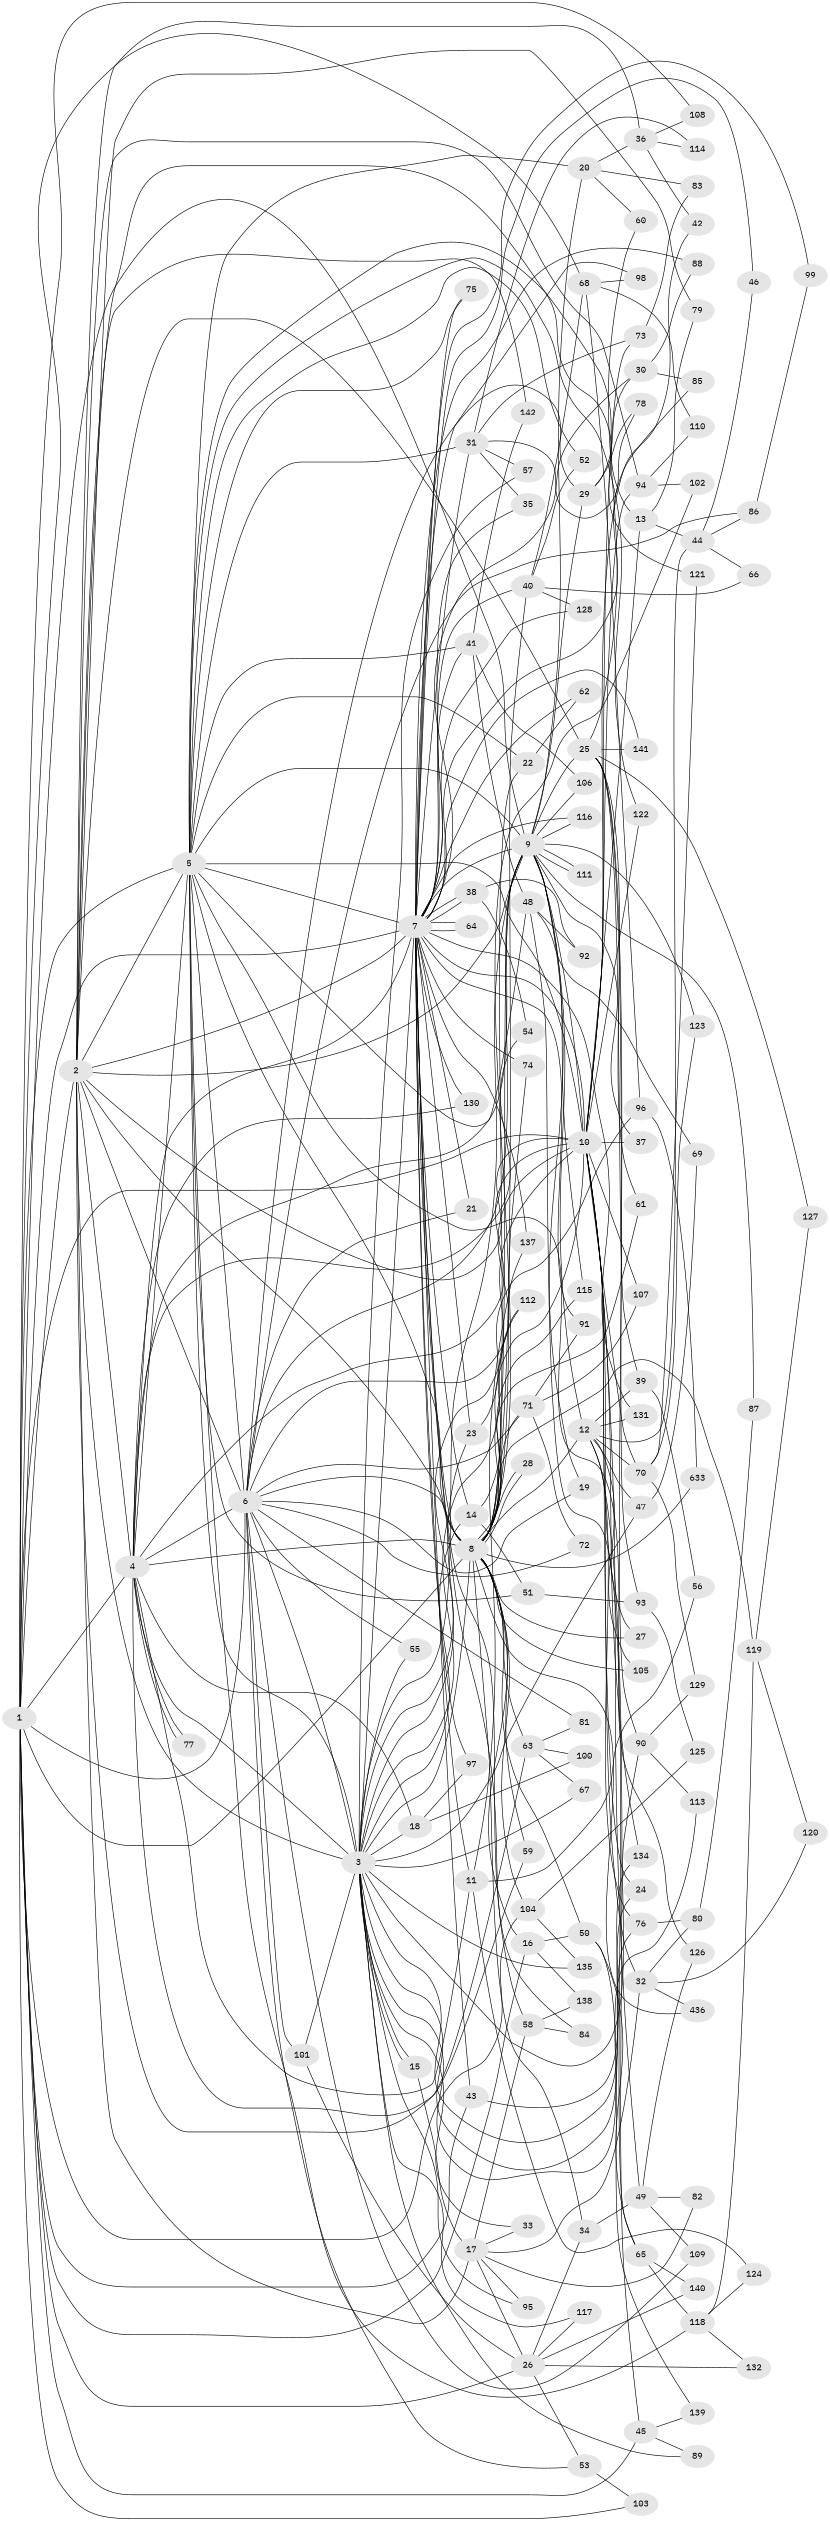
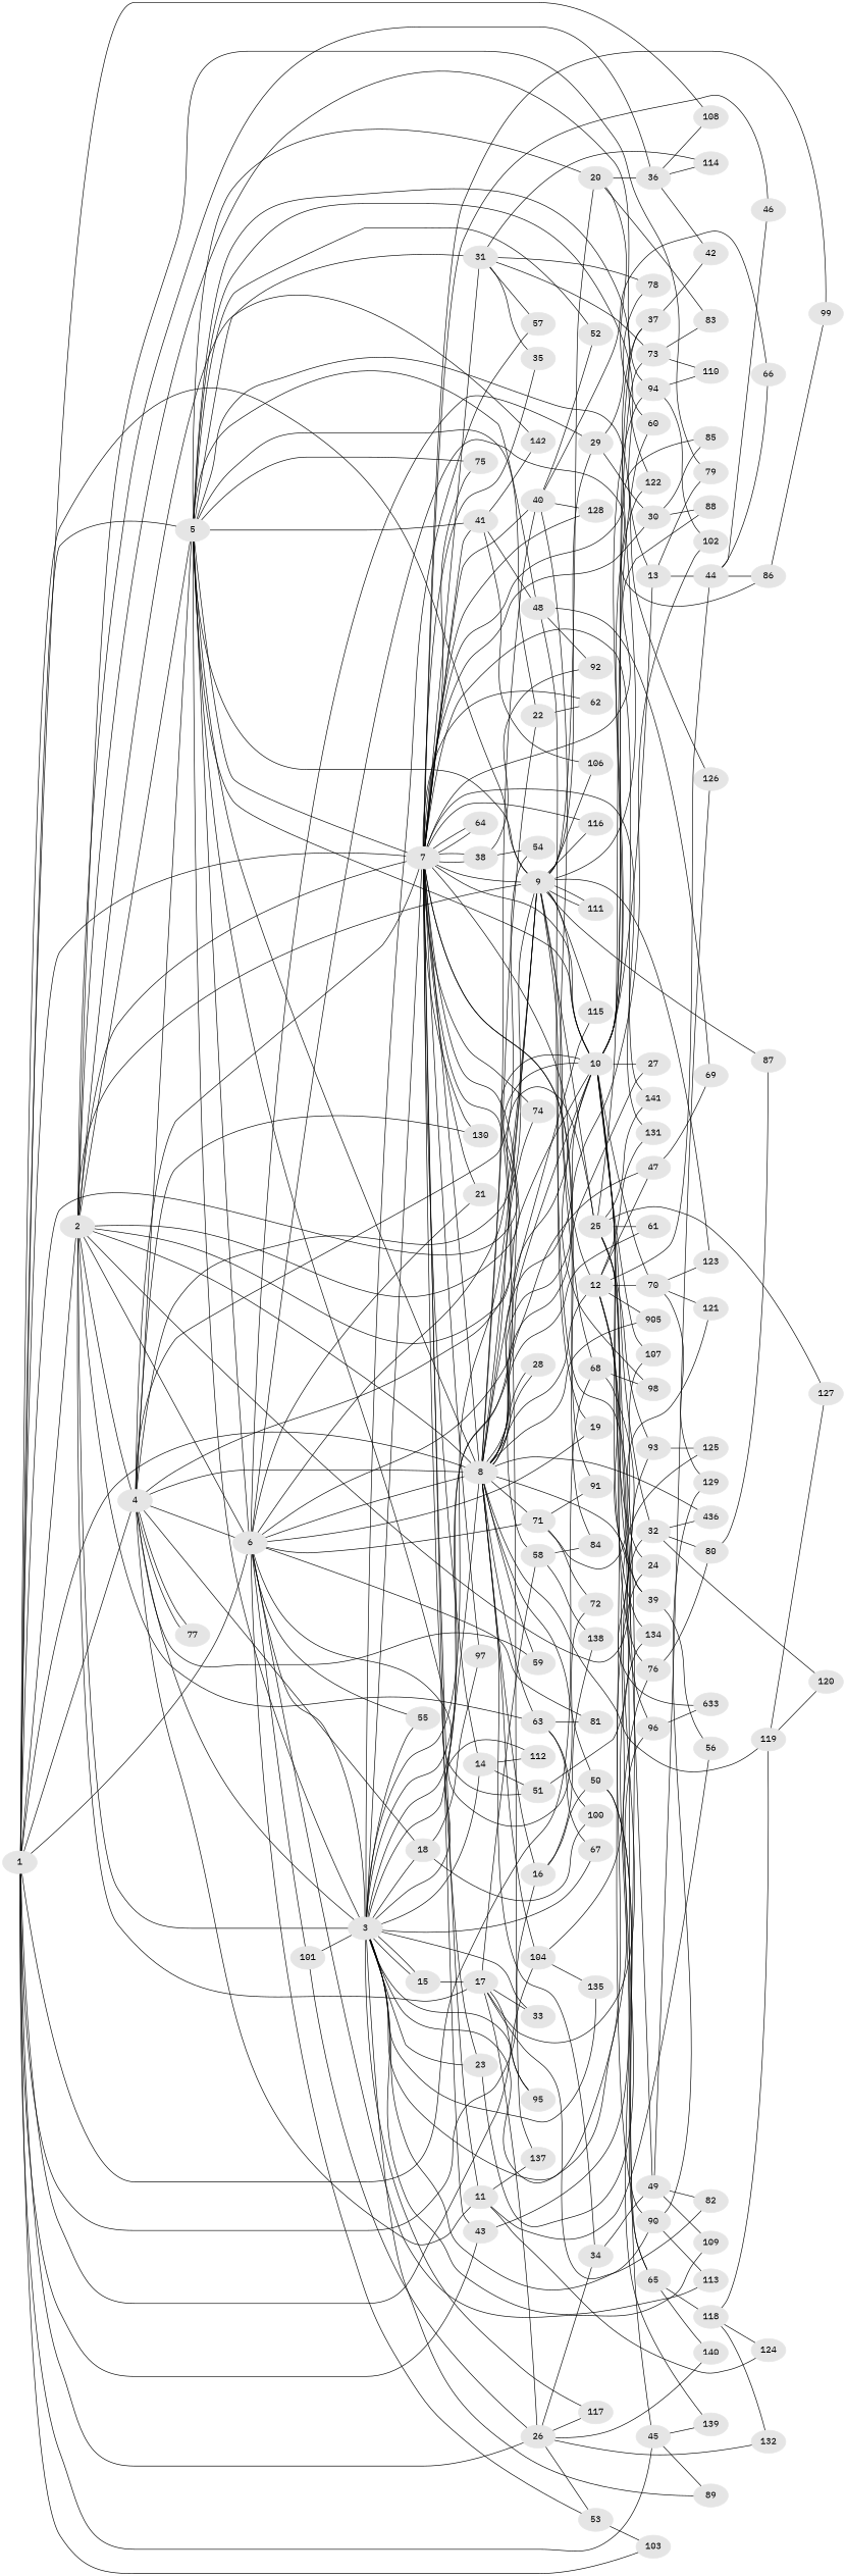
  graph {
    fontname="IBM Plex Mono"
    rankdir=LR
    node [color=gray90 fontname="IBM Plex Mono" style=filled]
    edge [fontname="IBM Plex Mono"]
    1
    2
    4
    5
    6
    7
    8
    9
    10
    16
    26
    43
    45
    68
    103
    104
    108
    3
    17
    25
    36
    63
    79
    94
    121
    142
    14
    15
    18
    23
    24
    33
    47
    55
    57
    67
    76
    89
    90
    95
    112
    113
    117
    135
    11
    54
    59
    77
    130
    13
    20
    22
    31
    41
    48
    51
    52
    75
    118
    122
    126
    19
    21
    29
    53
    71
    72
    81
    86
    101
    109
    30
    35
    38
    40
    46
    58
    62
    64
    74
    84
    85
    88
    91
    97
    98
    99
    116
    128
    131
    137
    141
    12
    27
    28
    34
    50
    61
    102
-   105
+   105 [label=905]
    115
    119
    n103 [label=633]
    n104 [label=436]
    37
    87
    106
    111
    123
    32
    42
    49
    70
    73
    107
    134
    138
    132
    140
    139
    96
    110
    125
    82
    39
    60
    93
    127
    114
    100
    69
    80
    129
    56
    124
    44
    83
    78
    92
    65
    66
    120
    1 -- 2
    1 -- 4
    1 -- 5
    1 -- 6
    1 -- 7
    1 -- 8
    1 -- 9
    1 -- 10
    1 -- 16
    1 -- 26
    1 -- 43
    1 -- 45
    1 -- 68
    1 -- 103
    1 -- 104
    1 -- 108
    2 -- 4
    2 -- 5
    2 -- 6
    2 -- 7
    2 -- 8
    2 -- 9
    2 -- 10
    2 -- 3
    2 -- 17
    2 -- 25
    2 -- 36
    2 -- 63
    2 -- 79
    2 -- 94
    2 -- 121
    2 -- 142
    4 -- 5
    4 -- 6
    4 -- 7
    4 -- 8
    4 -- 9
    4 -- 10
    4 -- 18
    4 -- 11
    4 -- 54
    4 -- 59
    4 -- 77
    4 -- 77
    4 -- 130
    5 -- 6
    5 -- 7
    5 -- 8
    5 -- 9
    5 -- 10
    5 -- 13
    5 -- 20
    5 -- 22
    5 -- 31
    5 -- 41
    5 -- 48
    5 -- 51
    5 -- 52
    5 -- 75
-   5 -- 118
    5 -- 122
    5 -- 126
    6 -- 8
    6 -- 9
    6 -- 10
    6 -- 55
    6 -- 19
    6 -- 21
    6 -- 29
    6 -- 53
    6 -- 71
    6 -- 72
    6 -- 81
    6 -- 86
    6 -- 101
    6 -- 109
    7 -- 8
    7 -- 9
    7 -- 10
    7 -- 43
    7 -- 14
    7 -- 23
    7 -- 11
    7 -- 130
    7 -- 31
    7 -- 41
    7 -- 75
    7 -- 21
    7 -- 30
    7 -- 35
    7 -- 38
    7 -- 38
    7 -- 40
    7 -- 46
    7 -- 58
    7 -- 62
    7 -- 64
    7 -- 64
    7 -- 74
    7 -- 84
    7 -- 85
    7 -- 88
    7 -- 91
    7 -- 97
    7 -- 98
    7 -- 99
    7 -- 116
    7 -- 128
    7 -- 131
    7 -- 137
    7 -- 141
    8 -- 9
    8 -- 10
    8 -- 16
    8 -- 104
    8 -- 63
    8 -- 59
    8 -- 22
    8 -- 71
    8 -- 40
    8 -- 74
    8 -- 12
    8 -- 27
    8 -- 28
    8 -- 28
    8 -- 34
    8 -- 50
    8 -- 61
    8 -- 102
    8 -- 105
    8 -- 115
    8 -- 119
    8 -- n103
    8 -- n104
    9 -- 10
    9 -- 25
    9 -- 20
    9 -- 19
    9 -- 29
    9 -- 116
    9 -- 12
    9 -- 115
    9 -- 37
    9 -- 87
    9 -- 106
    9 -- 111
    9 -- 111
    9 -- 123
    10 -- 94
    10 -- 24
    10 -- 13
    10 -- 122
    10 -- 27
    10 -- 37
    10 -- 32
-   10 -- 42
+   37 -- 42
    10 -- 49
    10 -- 70
    10 -- 73
    10 -- 107
    10 -- 134
    16 -- 50
    16 -- 138
    26 -- 117
    26 -- 53
    26 -- 101
    26 -- 34
    26 -- 132
    26 -- 140
    43 -- 134
    45 -- 89
    45 -- 139
    68 -- 98
    68 -- 96
-   68 -- 110
+   73 -- 110
    104 -- 135
    104 -- 125
    3 -- 4
    3 -- 5
    3 -- 6
    3 -- 7
    3 -- 8
    3 -- 9
    3 -- 10
    3 -- 14
    3 -- 15
    3 -- 15
    3 -- 18
    3 -- 23
    3 -- 24
    3 -- 33
    3 -- 47
    3 -- 55
    3 -- 57
    3 -- 67
    3 -- 76
    3 -- 89
    3 -- 90
    3 -- 95
    3 -- 112
    3 -- 113
    3 -- 117
    3 -- 135
    17 -- 26
    17 -- 33
    17 -- 95
    17 -- 58
    17 -- 32
    17 -- 82
    25 -- 90
    25 -- 141
    25 -- 61
    25 -- 39
    25 -- 60
    25 -- 93
    25 -- 127
    36 -- 108
    36 -- 42
    36 -- 114
    63 -- 67
    63 -- 81
    63 -- 100
    94 -- 102
    94 -- 110
    14 -- 112
    14 -- 51
    15 -- 17
    18 -- 97
    18 -- 100
    23 -- 96
    47 -- 69
    76 -- 80
    90 -- 113
    90 -- 129
    11 -- 137
    11 -- 56
    11 -- 124
    13 -- 79
    13 -- 44
    20 -- 36
    20 -- 60
    20 -- 83
    22 -- 62
    31 -- 57
    31 -- 35
    31 -- 73
    31 -- 114
    31 -- 78
    41 -- 142
    41 -- 48
    41 -- 106
    48 -- 69
    48 -- 92
    48 -- 65
    51 -- 93
    118 -- 119
    118 -- 132
    118 -- 124
    29 -- 30
    29 -- 78
    53 -- 103
    71 -- 72
    71 -- 91
    71 -- 107
    86 -- 99
    101 -- 3
    30 -- 85
    30 -- 88
    38 -- 54
    38 -- 92
    40 -- 68
    40 -- 52
    40 -- 128
    40 -- 66
    58 -- 84
    58 -- 138
    12 -- 45
    12 -- 47
    12 -- 76
    12 -- 131
    12 -- 105
    12 -- 70
    12 -- 39
    12 -- 44
    34 -- 49
    50 -- 139
    50 -- 65
    119 -- 127
    119 -- 120
    32 -- n104
    32 -- 80
    32 -- 120
    49 -- 126
    49 -- 109
    49 -- 82
    70 -- 121
    70 -- 123
    70 -- 129
    73 -- 83
    96 -- n103
    39 -- 56
    93 -- 125
    80 -- 87
    44 -- 86
    44 -- 46
    44 -- 66
    65 -- 118
    65 -- 140
  }
